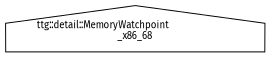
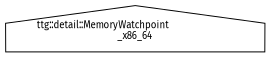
  digraph {
    rankdir=LR
    fontname="Fira Sans"
-   n1 [color=black fillcolor=white fontname="Fira Sans" fontsize=10 height=0.2 label="ttg::detail::MemoryWatchpoint\l_x86_68" shape=house style=filled width=0.4]
+   n1 [color=black fillcolor=white fontname="Fira Sans" fontsize=10 height=0.2 label="ttg::detail::MemoryWatchpoint\l_x86_64" shape=house style=filled width=0.4]
  }
